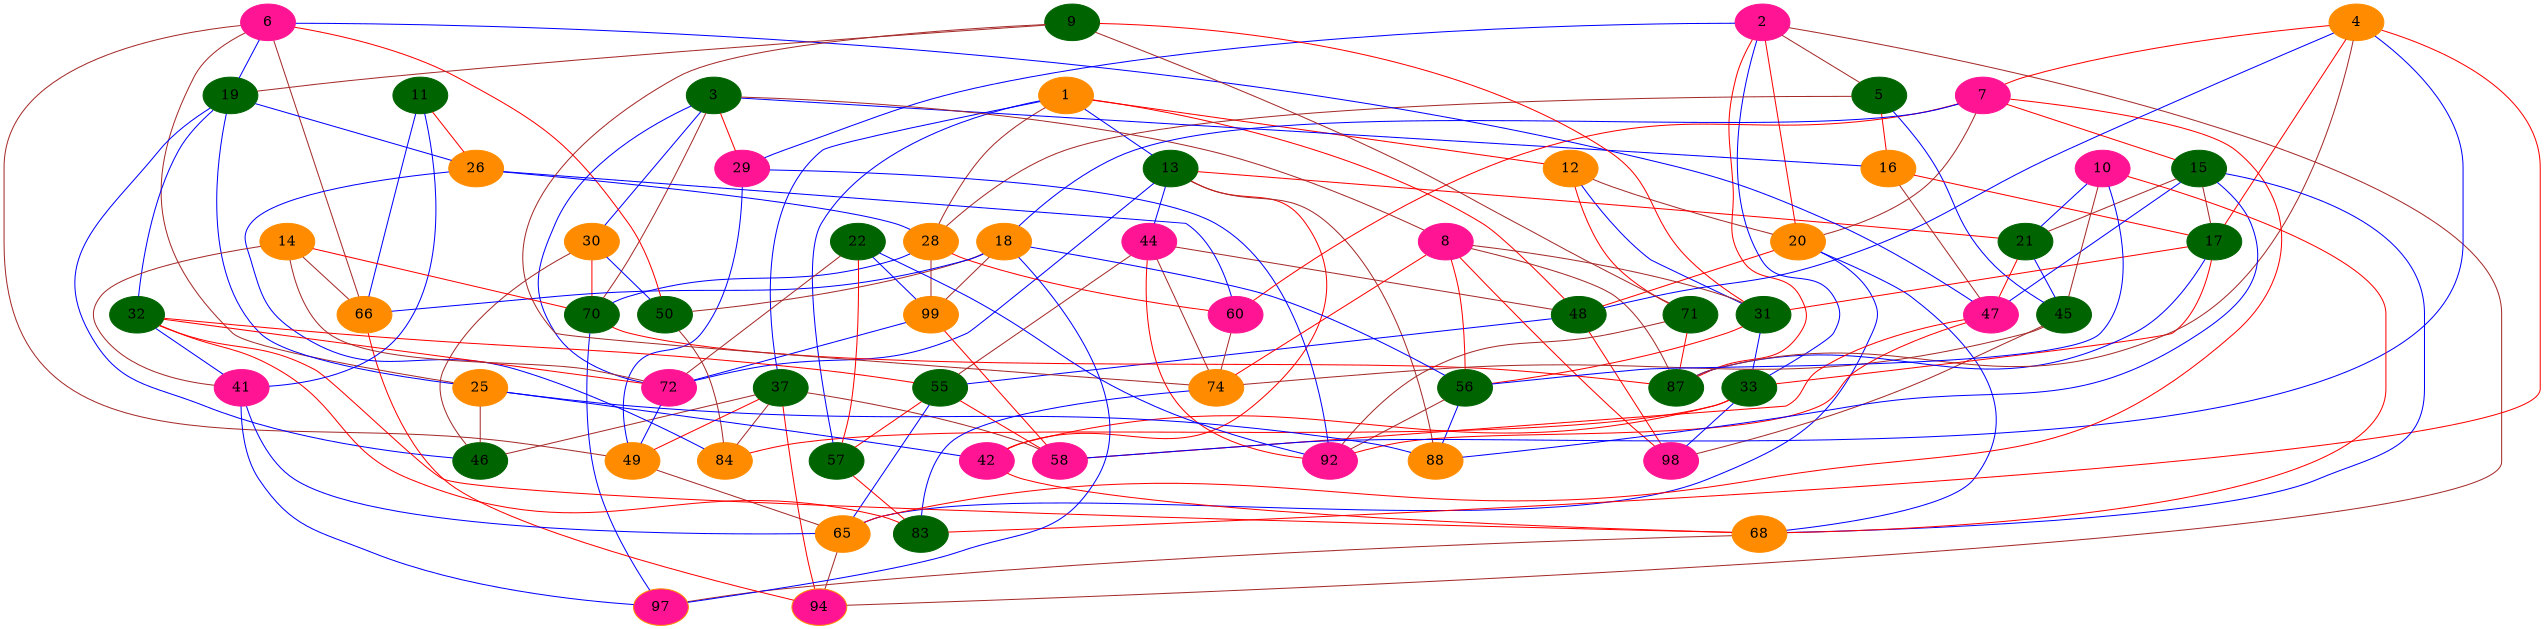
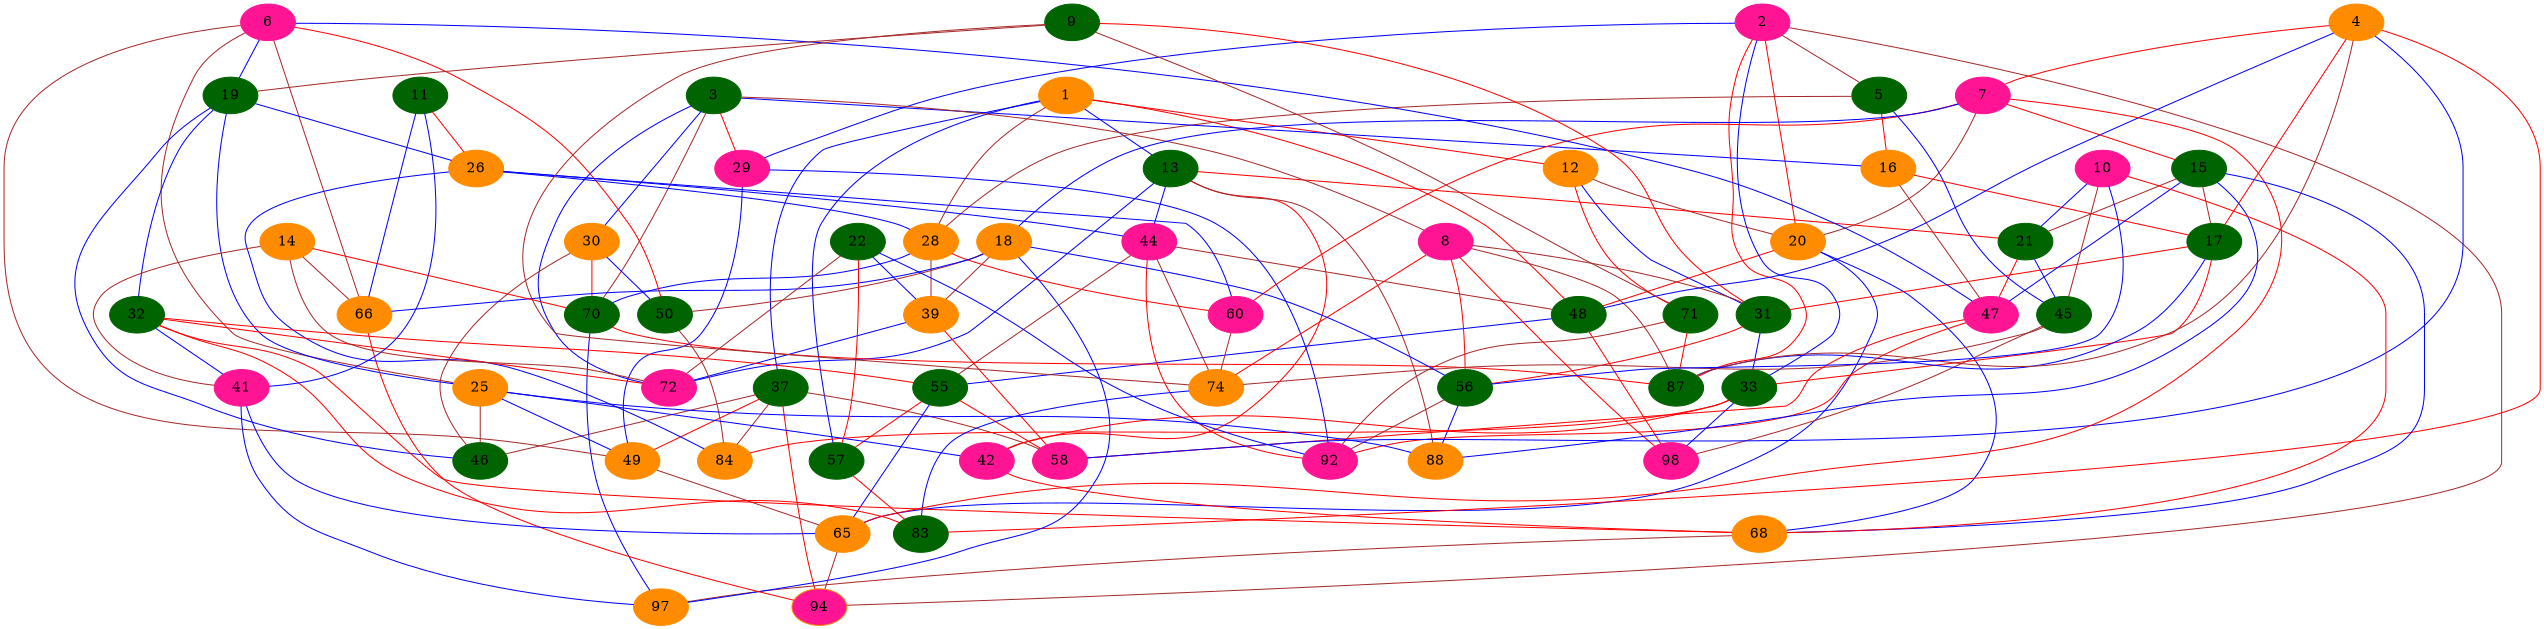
  graph {
    node [color=darkgreen style=filled]
    edge [color=blue]
    1 [color=darkorange super="+81"]
    12 [color=darkorange]
    13 [super="+23"]
    28 [color=darkorange super="+85"]
    37 [super="+77"]
    48 [super="+53"]
    57
    20 [color=darkorange super="+80"]
    31 [super="+34"]
    71
    72 [color=deeppink super="+95"]
    21 [super="+43"]
    42 [color=deeppink]
    44 [color=deeppink super="+62"]
    88 [color=darkorange]
    70 [super="+73"]
    60 [color=deeppink]
-   39 [color=darkorange super="+64" label=99]
+   39 [color=darkorange super="+64"]
    94 [color=darkorange fillcolor=deeppink]
    58 [color=deeppink super="+82"]
    49 [color=darkorange super="+59"]
    46
    84 [color=darkorange]
    98 [color=deeppink]
    55 [super="+78"]
    83
    2 [color=deeppink super="+38"]
    5
    29 [color=deeppink]
    33 [super="+67"]
    87 [super="+89"]
    16 [color=darkorange]
    45 [super="+76"]
    n34 [color=darkorange label=65 super="+99"]
    68 [color=darkorange super="+69"]
    92 [color=deeppink super="+96"]
    3 [super="+52"]
    8 [color=deeppink super="+75"]
    30 [color=darkorange]
    56 [super="+93"]
    74 [color=darkorange super="+86"]
    17 [super="+65"]
    47 [color=deeppink super="+90"]
    50
-   97 [color=darkorange fillcolor=deeppink]
+   97 [color=darkorange]
    4 [color=darkorange super="+35"]
    7 [color=deeppink super="+79"]
    15 [super="+91"]
    18 [color=darkorange super="+27"]
    6 [color=deeppink super="+51"]
    19 [super="+24"]
    25 [color=darkorange super="+54"]
    66 [color=darkorange super="+100"]
    26 [color=darkorange super="+40"]
    32 [super="+36"]
    9
    10 [color=deeppink]
    11
    41 [color=deeppink super="+63"]
    14 [color=darkorange]
    22
    1 -- 12 [color=red]
    1 -- 13
    1 -- 28 [color=brown]
    1 -- 37
    1 -- 48 [color=red]
    1 -- 57
    12 -- 20 [color=brown]
    12 -- 31
    12 -- 71 [color=red]
    13 -- 72
    13 -- 21 [color=red]
    13 -- 42 [color=red]
    13 -- 44
    13 -- 88 [color=brown]
    28 -- 70
    28 -- 60 [color=red]
    28 -- 39 [color=brown]
    37 -- 94 [color=red]
    37 -- 58 [color=brown]
    37 -- 49 [color=red]
    37 -- 46 [color=brown]
    37 -- 84 [color=brown]
    48 -- 98 [color=red]
    48 -- 55
    57 -- 83 [color=red]
    20 -- 48 [color=red]
    20 -- n34
    20 -- 68
    31 -- 33
    31 -- 56 [color=red]
    71 -- 87 [color=red]
    71 -- 92 [color=brown]
    21 -- 45 [weight=2]
    21 -- 47 [color=red]
    42 -- 68 [color=red]
    44 -- 48 [color=brown]
    44 -- 55 [color=brown]
    44 -- 92 [color=red]
    44 -- 74 [color=brown]
    70 -- 87 [color=red]
    70 -- 97
    60 -- 74 [color=brown]
    39 -- 72
    39 -- 58 [color=red weight=2]
    49 -- n34 [color=brown]
    55 -- 57 [color=red]
    55 -- 58 [color=red]
    55 -- n34
    2 -- 20 [color=red]
    2 -- 94 [color=brown]
    2 -- 5 [color=brown]
    2 -- 29
    2 -- 33
    2 -- 87 [color=red]
    5 -- 28 [color=brown]
    5 -- 16 [color=red]
    5 -- 45
    29 -- 49
    29 -- 92
    33 -- 42 [color=red]
    33 -- 84 [color=red]
    33 -- 98
    16 -- 17 [color=red]
    16 -- 47 [color=brown]
    45 -- 98 [color=brown]
    45 -- 74 [color=brown]
    n34 -- 94 [color=brown]
    68 -- 97 [color=brown]
    3 -- 72
    3 -- 70 [color=brown]
    3 -- 29 [color=red]
    3 -- 16
    3 -- 8 [color=brown]
    3 -- 30
    8 -- 31 [color=brown]
    8 -- 98 [color=red]
    8 -- 87 [color=brown]
    8 -- 56 [color=red]
    8 -- 74 [color=red]
    30 -- 70 [color=red]
    30 -- 46 [color=brown]
    30 -- 50
    56 -- 88
    56 -- 92 [color=brown]
    74 -- 83
    17 -- 31 [color=red]
    17 -- 33 [color=red]
    17 -- 87
    47 -- 58 [color=red]
    47 -- 92 [color=red]
    50 -- 84 [color=brown]
    4 -- 48
    4 -- 58
    4 -- 83 [color=red]
    4 -- 87 [color=brown]
    4 -- 17 [color=red]
    4 -- 7 [color=red]
    7 -- 20 [color=brown]
    7 -- 60 [color=red]
    7 -- n34 [color=red]
    7 -- 15 [color=red]
    7 -- 18
    15 -- 21 [color=brown]
    15 -- 88
    15 -- 68
    15 -- 17 [color=brown]
    15 -- 47
    18 -- 39 [color=brown]
    18 -- 56
    18 -- 50 [color=brown]
    18 -- 97
    18 -- 66
    6 -- 49 [color=brown]
    6 -- 47
    6 -- 50 [color=red]
    6 -- 19
    6 -- 25 [color=brown]
    6 -- 66 [color=brown]
    19 -- 46
    19 -- 25
    19 -- 26
    19 -- 32
    25 -- 42
    25 -- 88
-   72 -- 49
+   25 -- 49
    25 -- 46 [color=brown]
    66 -- 94 [color=red]
    26 -- 28
+   26 -- 44
    26 -- 60
    26 -- 84
    32 -- 72 [color=red]
    32 -- 55 [color=red]
    32 -- 83 [color=red]
    32 -- 68 [color=red]
    32 -- 41
    9 -- 31 [color=red]
    9 -- 71 [color=brown]
    9 -- 74 [color=brown]
    9 -- 19 [color=brown]
    10 -- 21
    10 -- 45 [color=brown]
    10 -- 68 [color=red]
    10 -- 56
    11 -- 66
    11 -- 26 [color=red]
    11 -- 41 [weight=2]
    41 -- n34
    41 -- 97
    14 -- 72 [color=brown]
    14 -- 70 [color=red]
    14 -- 66 [color=brown]
    14 -- 41 [color=brown]
    22 -- 57 [color=red]
    22 -- 72 [color=brown]
    22 -- 39
    22 -- 92
  }
